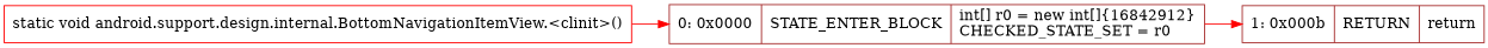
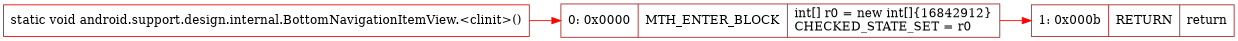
  digraph {
    rankdir=LR
    node [shape=record color=brown]
    edge [color=red]
-   n1 [label="{0\:\ 0x0000|STATE_ENTER_BLOCK\l|int[] r0 = new int[]\{16842912\}\lCHECKED_STATE_SET = r0\l}"]
+   n1 [label="{0\:\ 0x0000|MTH_ENTER_BLOCK\l|int[] r0 = new int[]\{16842912\}\lCHECKED_STATE_SET = r0\l}"]
    n2 [label="{1\:\ 0x000b|RETURN\l|return\l}"]
    n3 [label="{static void android.support.design.internal.BottomNavigationItemView.\<clinit\>() }" color=red]
    n1 -> n2
    n3 -> n1
  }
